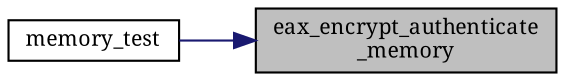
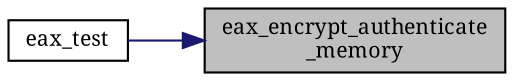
  digraph {
    rankdir=RL
    fontname="Noto Serif"
    node [color=black fontname="Noto Serif" fontsize=10 shape=box style=filled]
    n1 [fillcolor=grey75 fontcolor=black height=0.2 label="eax_encrypt_authenticate\l_memory" width=0.4]
-   n2 [fillcolor=white height=0.2 label=memory_test width=0.4]
+   n2 [fillcolor=white height=0.2 label=eax_test width=0.4]
    n1 -> n2 [color=midnightblue dir=back fontname="Noto Serif" fontsize=10 labelfontname=Helvetica labelfontsize=10 style=solid]
  }
